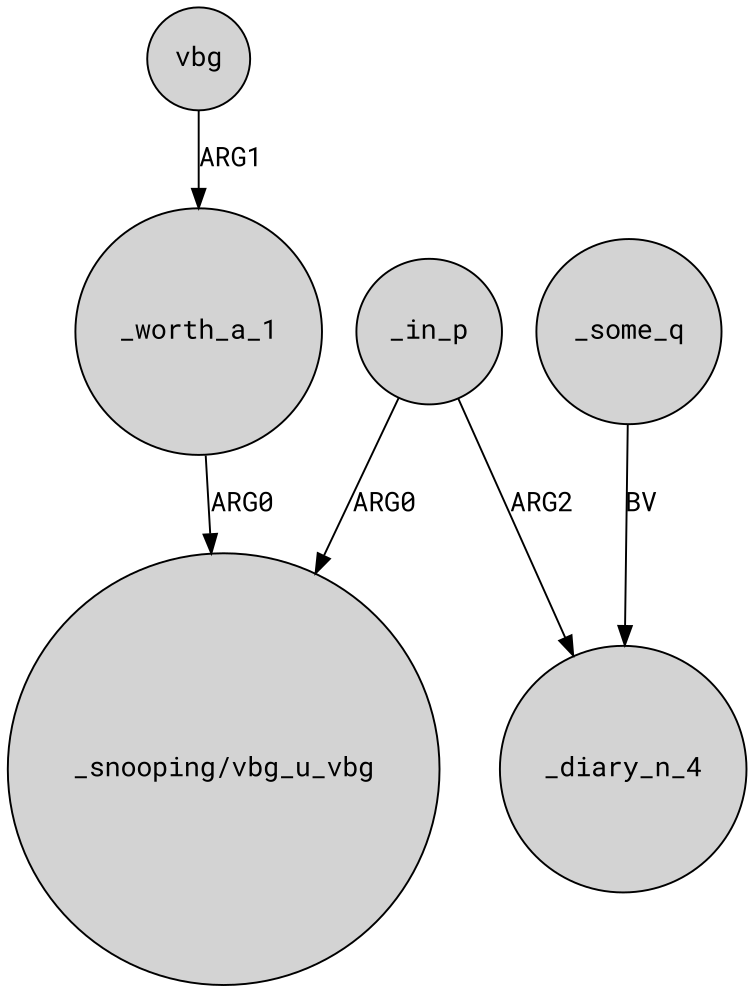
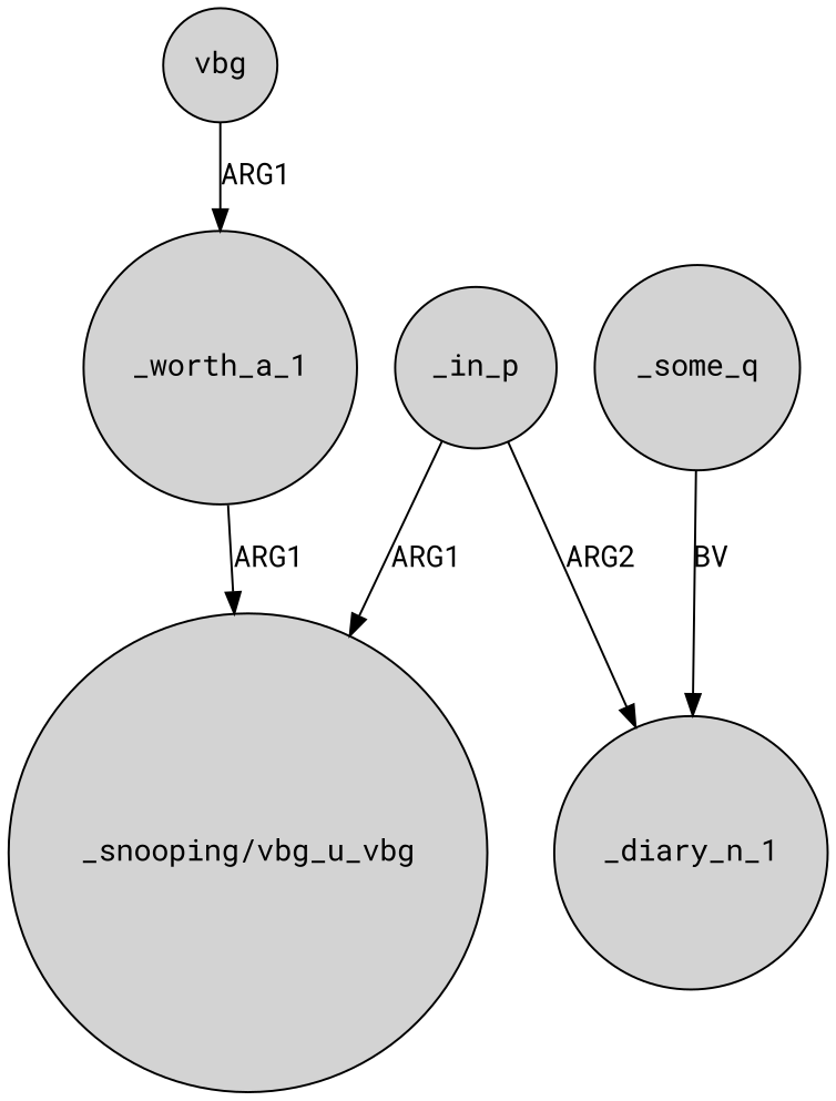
  digraph {
    fontname="Roboto Mono"
    node [fontname="Roboto Mono" shape=circle style=filled]
    edge [fontname="Roboto Mono"]
    n1 [label="_snooping/vbg_u_vbg"]
    _in_p
-   _diary_n_1 [label=_diary_n_4]
+   _diary_n_1
    _some_q
    _worth_a_1
    n6 [label=vbg]
-   _in_p -> n1 [label=ARG0]
+   _in_p -> n1 [label=ARG1]
    _in_p -> _diary_n_1 [label=ARG2]
    _some_q -> _diary_n_1 [label=BV]
-   _worth_a_1 -> n1 [label=ARG0]
+   _worth_a_1 -> n1 [label=ARG1]
    n6 -> _worth_a_1 [label=ARG1]
  }
